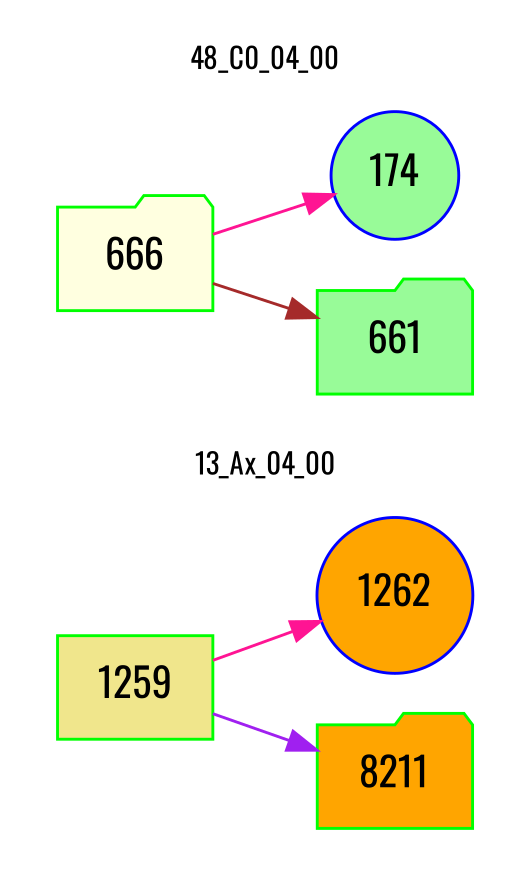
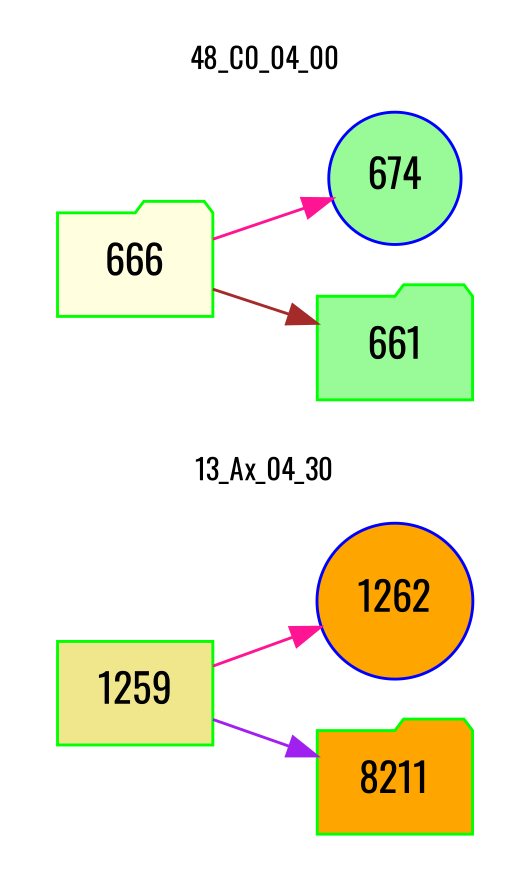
  digraph {
    fontname=Oswald
    rankdir=LR
    node [color=green fillcolor=orange fontname=Oswald shape=folder style=filled]
    edge [color=deeppink fontname=Oswald]
    n1 [fillcolor=khaki label=1259 shape=box]
    n2 [label=8211]
    n3 [color=blue label=1262 shape=circle]
    n4 [fillcolor=lightyellow label=666]
    n5 [fillcolor=palegreen label=661]
-   n6 [color=blue fillcolor=palegreen label=174 shape=circle]
+   n6 [color=blue fillcolor=palegreen label=674 shape=circle]
    subgraph cluster_1 {
      color=white
      fontsize=10
-     label="13_Ax_04_00"
+     label="13_Ax_04_30"
      n1
      n2
      n3
    }
    subgraph cluster_2 {
      color=white
      fontsize=10
      label="48_C0_04_00"
      n4
      n5
      n6
    }
    n1 -> n2 [color=purple]
    n1 -> n3
    n4 -> n5 [color=brown]
    n4 -> n6
  }
